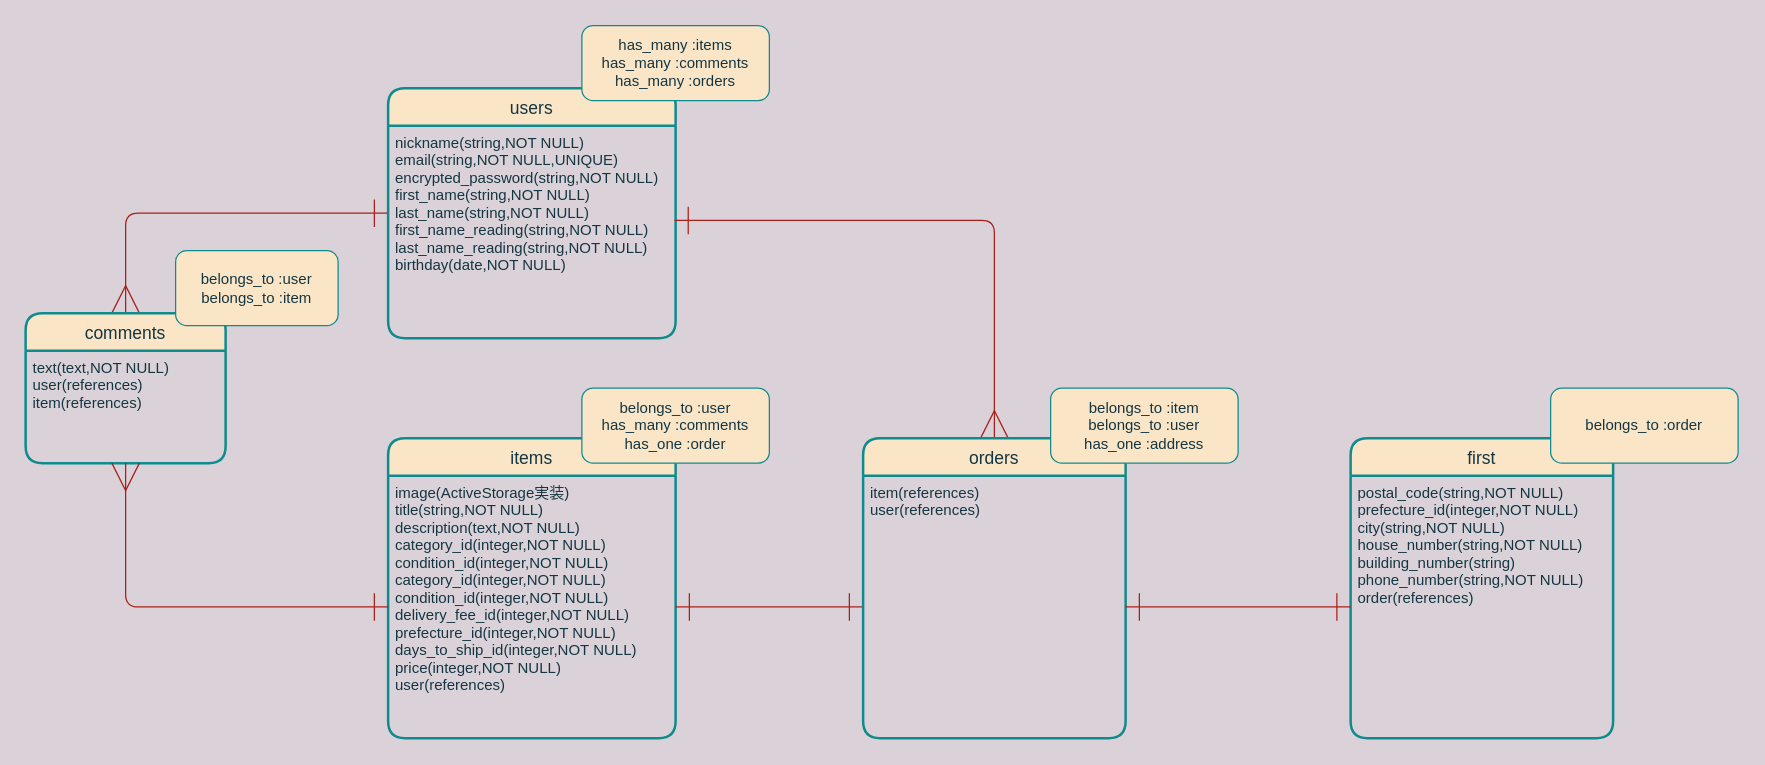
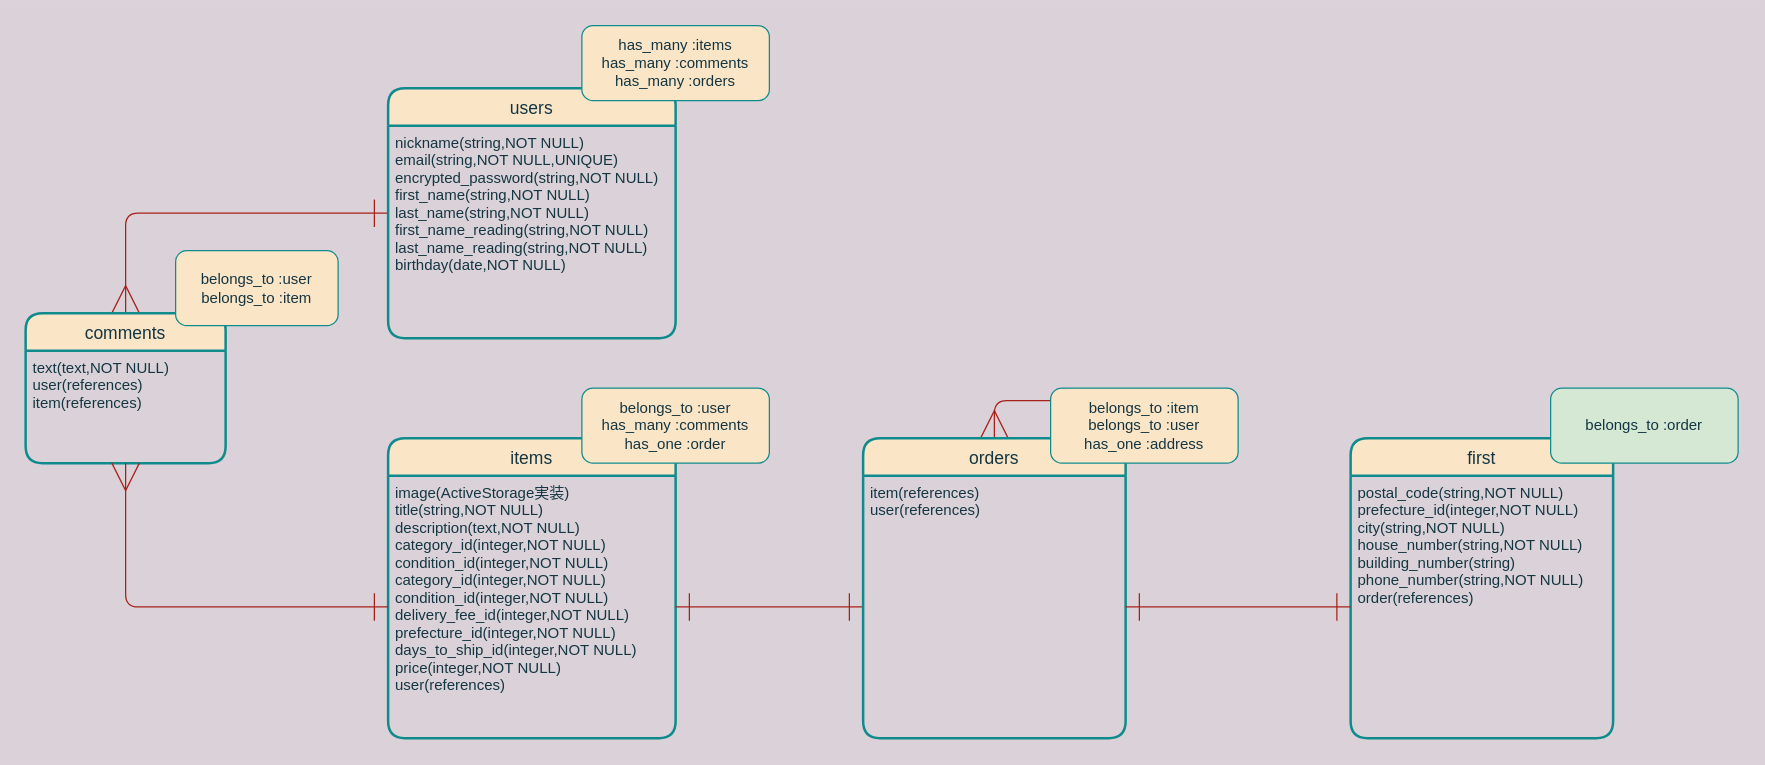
  <mxCell id="0" />
  <mxCell id="1" parent="0" />
  <mxCell id="2" style="edgeStyle=orthogonalEdgeStyle;orthogonalLoop=1;jettySize=auto;html=1;exitX=0;exitY=0.5;exitDx=0;exitDy=0;entryX=0.5;entryY=0;entryDx=0;entryDy=0;startArrow=ERone;startFill=0;startSize=20;endArrow=ERmany;endFill=0;endSize=20;strokeColor=#A8201A;fontColor=#143642;labelBackgroundColor=#DAD2D8;" parent="1" source="3" target="10" edge="1"><mxGeometry relative="1" as="geometry" /></mxCell>
  <mxCell id="3" value="users" style="swimlane;childLayout=stackLayout;horizontal=1;startSize=30;horizontalStack=0;fontSize=14;fontStyle=0;strokeWidth=2;resizeParent=0;resizeLast=1;shadow=0;dashed=0;align=center;fillColor=#FAE5C7;strokeColor=#0F8B8D;fontColor=#143642;rounded=1;" parent="1" vertex="1"><mxGeometry x="310" y="70" width="230" height="200" as="geometry" /></mxCell>
  <mxCell id="4" value="nickname(string,NOT NULL)&#10;email(string,NOT NULL,UNIQUE)&#10;encrypted_password(string,NOT NULL)&#10;first_name(string,NOT NULL)&#10;last_name(string,NOT NULL)&#10;first_name_reading(string,NOT NULL)&#10;last_name_reading(string,NOT NULL)&#10;birthday(date,NOT NULL)&#10;&#10;" style="align=left;strokeColor=none;fillColor=none;spacingLeft=4;fontSize=12;verticalAlign=top;resizable=0;rotatable=0;part=1;fontColor=#143642;rounded=1;" parent="3" vertex="1"><mxGeometry y="30" width="230" height="170" as="geometry" /></mxCell>
  <mxCell id="5" value="items" style="swimlane;childLayout=stackLayout;horizontal=1;startSize=30;horizontalStack=0;fontSize=14;fontStyle=0;strokeWidth=2;resizeParent=0;resizeLast=1;shadow=0;dashed=0;align=center;fillColor=#FAE5C7;strokeColor=#0F8B8D;fontColor=#143642;rounded=1;" parent="1" vertex="1"><mxGeometry x="310" y="350" width="230" height="240" as="geometry" /></mxCell>
  <mxCell id="6" value="image(ActiveStorage実装)&#10;title(string,NOT NULL)&#10;description(text,NOT NULL)&#10;category_id(integer,NOT NULL)&#10;condition_id(integer,NOT NULL)&#10;category_id(integer,NOT NULL)&#10;condition_id(integer,NOT NULL)&#10;delivery_fee_id(integer,NOT NULL)&#10;prefecture_id(integer,NOT NULL)&#10;days_to_ship_id(integer,NOT NULL)&#10;price(integer,NOT NULL)&#10;user(references)&#10;" style="align=left;strokeColor=none;fillColor=none;spacingLeft=4;fontSize=12;verticalAlign=top;resizable=0;rotatable=0;part=1;fontColor=#143642;rounded=1;" parent="5" vertex="1"><mxGeometry y="30" width="230" height="210" as="geometry" /></mxCell>
  <mxCell id="7" value="first" style="swimlane;childLayout=stackLayout;horizontal=1;startSize=30;horizontalStack=0;fontSize=14;fontStyle=0;strokeWidth=2;resizeParent=0;resizeLast=1;shadow=0;dashed=0;align=center;fillColor=#FAE5C7;strokeColor=#0F8B8D;fontColor=#143642;rounded=1;" parent="1" vertex="1"><mxGeometry x="1080" y="350" width="210" height="240" as="geometry" /></mxCell>
  <mxCell id="8" value="postal_code(string,NOT NULL)&#10;prefecture_id(integer,NOT NULL)&#10;city(string,NOT NULL)&#10;house_number(string,NOT NULL)&#10;building_number(string)&#10;phone_number(string,NOT NULL)&#10;order(references)" style="align=left;strokeColor=none;fillColor=none;spacingLeft=4;fontSize=12;verticalAlign=top;resizable=0;rotatable=0;part=1;fontColor=#143642;rounded=1;" parent="7" vertex="1"><mxGeometry y="30" width="210" height="210" as="geometry" /></mxCell>
  <mxCell id="9" style="edgeStyle=orthogonalEdgeStyle;orthogonalLoop=1;jettySize=auto;html=1;exitX=1;exitY=0.5;exitDx=0;exitDy=0;entryX=0;entryY=0.5;entryDx=0;entryDy=0;startArrow=ERone;startFill=0;endArrow=ERone;endFill=0;endSize=20;startSize=20;strokeColor=#A8201A;fontColor=#143642;labelBackgroundColor=#DAD2D8;" parent="1" source="6" target="19" edge="1"><mxGeometry relative="1" as="geometry"><mxPoint x="660" y="485" as="targetPoint" /></mxGeometry></mxCell>
  <mxCell id="10" value="comments" style="swimlane;childLayout=stackLayout;horizontal=1;startSize=30;horizontalStack=0;fontSize=14;fontStyle=0;strokeWidth=2;resizeParent=0;resizeLast=1;shadow=0;dashed=0;align=center;fillColor=#FAE5C7;strokeColor=#0F8B8D;fontColor=#143642;rounded=1;" parent="1" vertex="1"><mxGeometry x="20" y="250" width="160" height="120" as="geometry" /></mxCell>
  <mxCell id="11" value="text(text,NOT NULL)&#10;user(references)&#10;item(references)" style="align=left;strokeColor=none;fillColor=none;spacingLeft=4;fontSize=12;verticalAlign=top;resizable=0;rotatable=0;part=1;fontColor=#143642;rounded=1;" parent="10" vertex="1"><mxGeometry y="30" width="160" height="90" as="geometry" /></mxCell>
  <mxCell id="12" style="edgeStyle=orthogonalEdgeStyle;orthogonalLoop=1;jettySize=auto;html=1;exitX=0;exitY=0.5;exitDx=0;exitDy=0;entryX=0.5;entryY=1;entryDx=0;entryDy=0;startArrow=ERone;startFill=0;startSize=20;endArrow=ERmany;endFill=0;endSize=20;strokeColor=#A8201A;fontColor=#143642;labelBackgroundColor=#DAD2D8;" parent="1" source="6" target="11" edge="1"><mxGeometry relative="1" as="geometry" /></mxCell>
  <mxCell id="13" value="belongs_to :user&lt;br&gt;has_many :comments&lt;br&gt;has_one :order" style="whiteSpace=wrap;html=1;align=center;treeFolding=1;treeMoving=1;newEdgeStyle={&quot;edgeStyle&quot;:&quot;elbowEdgeStyle&quot;,&quot;startArrow&quot;:&quot;none&quot;,&quot;endArrow&quot;:&quot;none&quot;};fillColor=#FAE5C7;strokeColor=#0F8B8D;fontColor=#143642;rounded=1;" parent="1" vertex="1"><mxGeometry x="465" y="310" width="150" height="60" as="geometry" /></mxCell>
- <mxCell id="14" value="&lt;span&gt;belongs_to :order&lt;/span&gt;" style="whiteSpace=wrap;html=1;align=center;treeFolding=1;treeMoving=1;newEdgeStyle={&quot;edgeStyle&quot;:&quot;elbowEdgeStyle&quot;,&quot;startArrow&quot;:&quot;none&quot;,&quot;endArrow&quot;:&quot;none&quot;};fillColor=#FAE5C7;strokeColor=#0F8B8D;fontColor=#143642;rounded=1;" parent="1" vertex="1"><mxGeometry x="1240" y="310" width="150" height="60" as="geometry" /></mxCell>
+ <mxCell id="14" value="&lt;span&gt;belongs_to :order&lt;/span&gt;" style="whiteSpace=wrap;html=1;align=center;treeFolding=1;treeMoving=1;newEdgeStyle={&quot;edgeStyle&quot;:&quot;elbowEdgeStyle&quot;,&quot;startArrow&quot;:&quot;none&quot;,&quot;endArrow&quot;:&quot;none&quot;};fillColor=#d5e8d4;strokeColor=#0F8B8D;fontColor=#143642;rounded=1;" parent="1" vertex="1"><mxGeometry x="1240" y="310" width="150" height="60" as="geometry" /></mxCell>
  <mxCell id="15" value="has_many :items&lt;br&gt;has_many :comments&lt;br&gt;has_many :orders" style="whiteSpace=wrap;html=1;align=center;treeFolding=1;treeMoving=1;newEdgeStyle={&quot;edgeStyle&quot;:&quot;elbowEdgeStyle&quot;,&quot;startArrow&quot;:&quot;none&quot;,&quot;endArrow&quot;:&quot;none&quot;};fillColor=#FAE5C7;strokeColor=#0F8B8D;fontColor=#143642;rounded=1;" parent="1" vertex="1"><mxGeometry x="465" y="20" width="150" height="60" as="geometry" /></mxCell>
  <mxCell id="16" value="belongs_to :user&lt;br&gt;belongs_to :item" style="whiteSpace=wrap;html=1;align=center;treeFolding=1;treeMoving=1;newEdgeStyle={&quot;edgeStyle&quot;:&quot;elbowEdgeStyle&quot;,&quot;startArrow&quot;:&quot;none&quot;,&quot;endArrow&quot;:&quot;none&quot;};fillColor=#FAE5C7;strokeColor=#0F8B8D;fontColor=#143642;rounded=1;" parent="1" vertex="1"><mxGeometry x="140" y="200" width="130" height="60" as="geometry" /></mxCell>
- <mxCell id="17" style="edgeStyle=orthogonalEdgeStyle;curved=0;rounded=1;sketch=0;orthogonalLoop=1;jettySize=auto;html=1;exitX=0.5;exitY=0;exitDx=0;exitDy=0;entryX=0.996;entryY=0.446;entryDx=0;entryDy=0;entryPerimeter=0;startArrow=ERmany;startFill=0;startSize=20;endArrow=ERone;endFill=0;endSize=20;strokeColor=#A8201A;fillColor=#FAE5C7;fontColor=#143642;" parent="1" source="18" target="4" edge="1"><mxGeometry relative="1" as="geometry" /></mxCell>
+ <mxCell id="17" style="edgeStyle=orthogonalEdgeStyle;curved=0;rounded=1;sketch=0;orthogonalLoop=1;jettySize=auto;html=1;exitX=0.5;exitY=0;exitDx=0;exitDy=0;startArrow=ERmany;startFill=0;startSize=20;endArrow=ERone;endFill=0;endSize=20;strokeColor=#A8201A;fillColor=#FAE5C7;fontColor=#143642;" parent="1" source="18" target="21" edge="1"><mxGeometry relative="1" as="geometry" /></mxCell>
  <mxCell id="18" value="orders" style="swimlane;childLayout=stackLayout;horizontal=1;startSize=30;horizontalStack=0;fontSize=14;fontStyle=0;strokeWidth=2;resizeParent=0;resizeLast=1;shadow=0;dashed=0;align=center;fillColor=#FAE5C7;strokeColor=#0F8B8D;fontColor=#143642;rounded=1;" parent="1" vertex="1"><mxGeometry x="690" y="350" width="210" height="240" as="geometry" /></mxCell>
  <mxCell id="19" value="item(references)&#10;user(references)" style="align=left;strokeColor=none;fillColor=none;spacingLeft=4;fontSize=12;verticalAlign=top;resizable=0;rotatable=0;part=1;fontColor=#143642;rounded=1;" parent="18" vertex="1"><mxGeometry y="30" width="210" height="210" as="geometry" /></mxCell>
  <mxCell id="20" style="edgeStyle=orthogonalEdgeStyle;curved=0;rounded=1;sketch=0;orthogonalLoop=1;jettySize=auto;html=1;exitX=1;exitY=0.5;exitDx=0;exitDy=0;entryX=0;entryY=0.5;entryDx=0;entryDy=0;strokeColor=#A8201A;fillColor=#FAE5C7;fontColor=#143642;startArrow=ERone;startFill=0;endArrow=ERone;endFill=0;endSize=20;startSize=20;" parent="1" source="19" target="8" edge="1"><mxGeometry relative="1" as="geometry" /></mxCell>
  <mxCell id="21" value="&lt;span&gt;belongs_to :item&lt;br&gt;belongs_to :user&lt;br&gt;has_one :address&lt;br&gt;&lt;/span&gt;" style="whiteSpace=wrap;html=1;align=center;treeFolding=1;treeMoving=1;newEdgeStyle={&quot;edgeStyle&quot;:&quot;elbowEdgeStyle&quot;,&quot;startArrow&quot;:&quot;none&quot;,&quot;endArrow&quot;:&quot;none&quot;};fillColor=#FAE5C7;strokeColor=#0F8B8D;fontColor=#143642;rounded=1;" parent="1" vertex="1"><mxGeometry x="840" y="310" width="150" height="60" as="geometry" /></mxCell>
